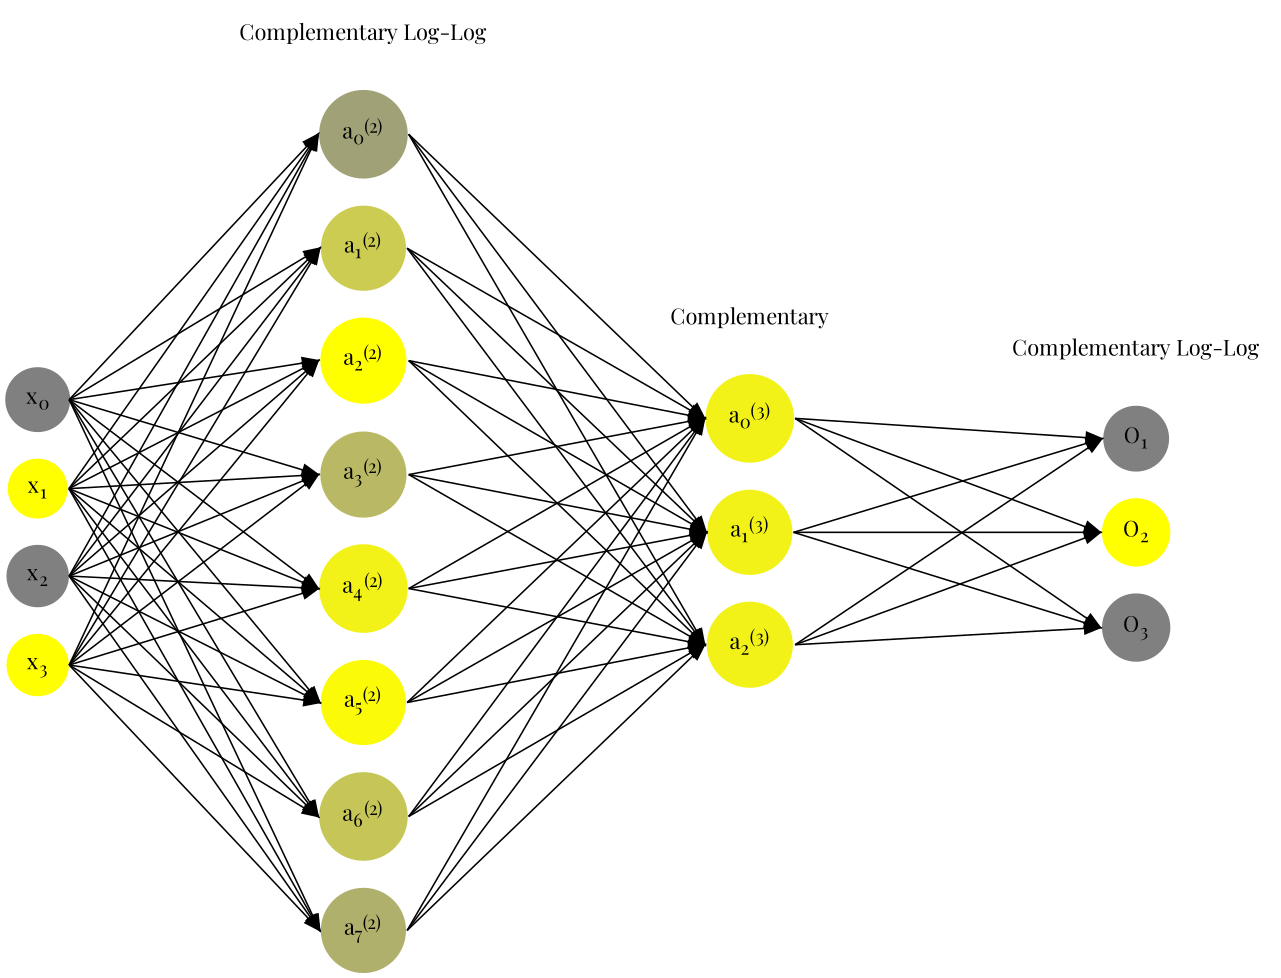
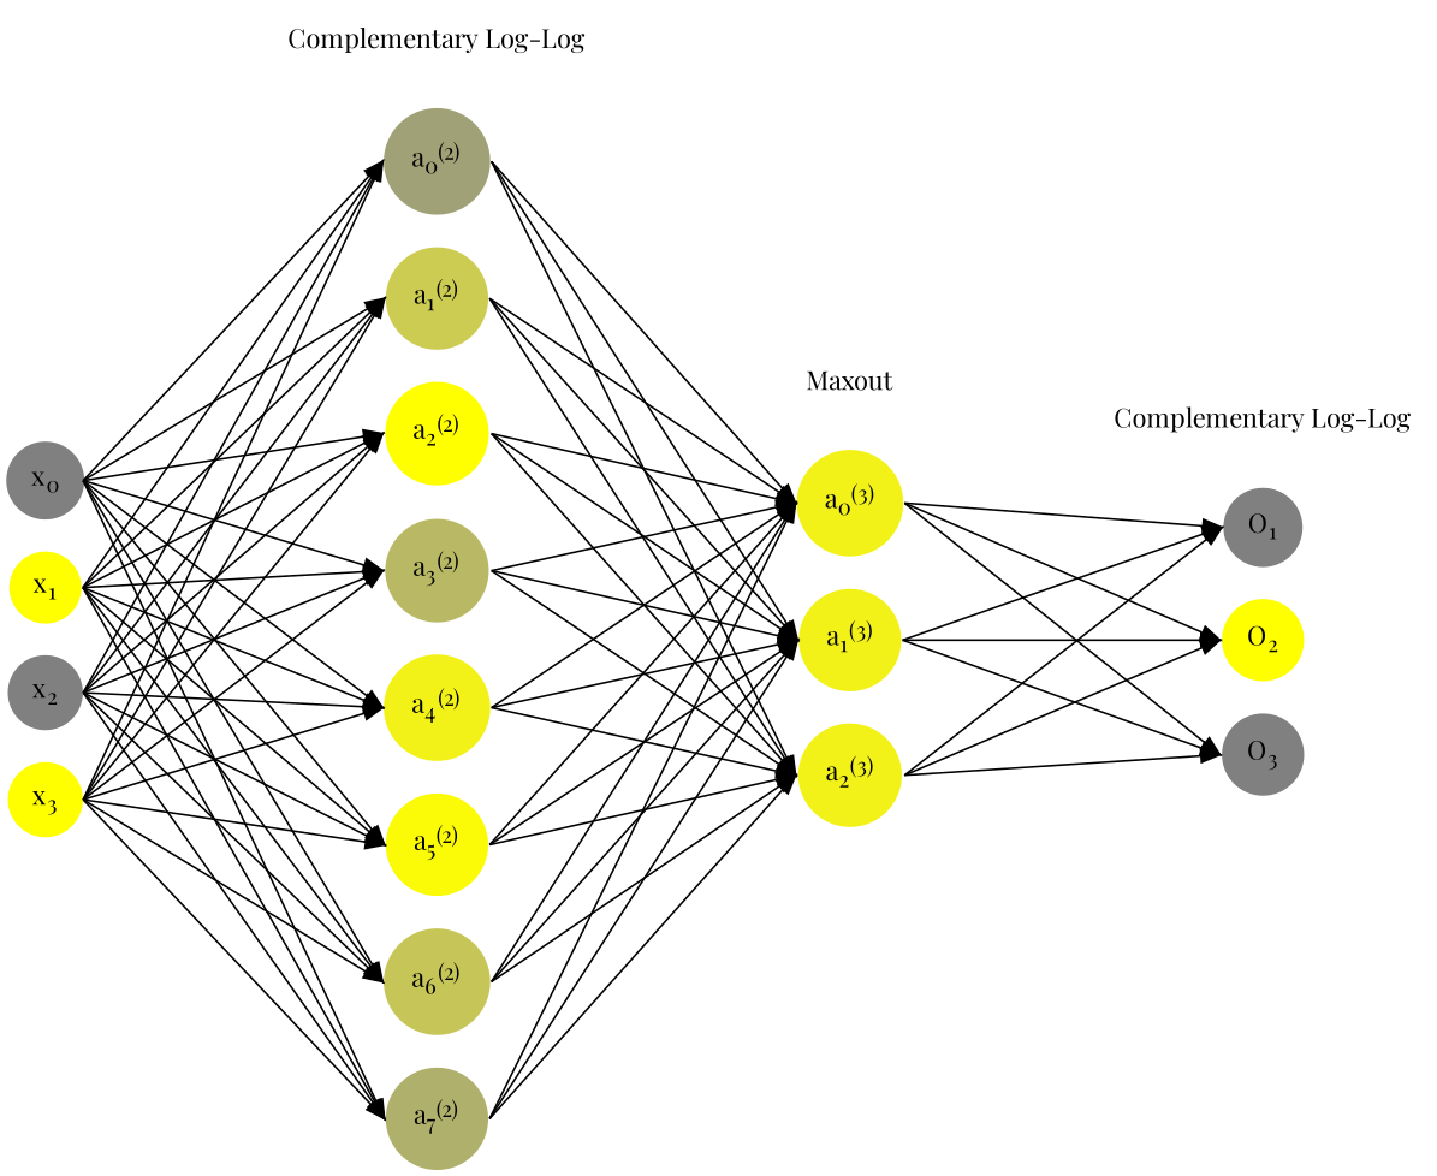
  digraph {
    rankdir=LR
    ranksep=1.4
    splines=false
    fontname="Playfair Display"
    node [color="0.1667, 0.0, 0.5" fillcolor="0.1667, 0.0, 0.5" shape=circle style=filled fontname="Playfair Display"]
    edge [headport=w style=solid tailport=e fontname="Playfair Display"]
    n1 [label=<x<sub>0</sub>>]
    n2 [color="0.1667, 1.0, 1.0" fillcolor="0.1667, 1.0, 1.0" label=<x<sub>1</sub>>]
    n3 [label=<x<sub>2</sub>>]
    n4 [color="0.1667, 1.0, 1.0" fillcolor="0.1667, 1.0, 1.0" label=<x<sub>3</sub>>]
    n5 [color="0.1667, 0.263794, 0.631897" fillcolor="0.1667, 0.263794, 0.631897" label=<a<sub>0</sub><sup>(2)</sup>>]
    n6 [color="0.1667, 0.596913, 0.798457" fillcolor="0.1667, 0.596913, 0.798457" label=<a<sub>1</sub><sup>(2)</sup>>]
    n7 [color="0.1667, 0.999988, 0.999994" fillcolor="0.1667, 0.999988, 0.999994" label=<a<sub>2</sub><sup>(2)</sup>>]
    n8 [color="0.1667, 0.451442, 0.725721" fillcolor="0.1667, 0.451442, 0.725721" label=<a<sub>3</sub><sup>(2)</sup>>]
    n9 [color="0.1667, 0.898319, 0.949159" fillcolor="0.1667, 0.898319, 0.949159" label=<a<sub>4</sub><sup>(2)</sup>>]
    n10 [color="0.1667, 0.966935, 0.983468" fillcolor="0.1667, 0.966935, 0.983468" label=<a<sub>5</sub><sup>(2)</sup>>]
    n11 [color="0.1667, 0.552095, 0.776048" fillcolor="0.1667, 0.552095, 0.776048" label=<a<sub>6</sub><sup>(2)</sup>>]
    n12 [color="0.1667, 0.379981, 0.689991" fillcolor="0.1667, 0.379981, 0.689991" label=<a<sub>7</sub><sup>(2)</sup>>]
    n13 [color="0.1667, 0.892967, 0.946483" fillcolor="0.1667, 0.892967, 0.946483" label=<a<sub>0</sub><sup>(3)</sup>>]
    n14 [color="0.1667, 0.892967, 0.946483" fillcolor="0.1667, 0.892967, 0.946483" label=<a<sub>1</sub><sup>(3)</sup>>]
    n15 [color="0.1667, 0.892967, 0.946483" fillcolor="0.1667, 0.892967, 0.946483" label=<a<sub>2</sub><sup>(3)</sup>>]
    n16 [label=<O<sub>1</sub>>]
    n17 [color="0.1667, 1.0, 1.0" fillcolor="0.1667, 1.0, 1.0" label=<O<sub>2</sub>>]
    n18 [label=<O<sub>3</sub>>]
    n19 [label="Complementary Log-Log" shape=plaintext color="" fillcolor="" style=""]
-   n20 [label=Complementary shape=plaintext color="" fillcolor="" style=""]
+   n20 [label=Maxout shape=plaintext color="" fillcolor="" style=""]
    n21 [label="Complementary Log-Log" shape=plaintext color="" fillcolor="" style=""]
    subgraph sub_1 {
      n1
    }
    subgraph sub_2 {
      n2
    }
    subgraph sub_3 {
      n3
    }
    subgraph sub_4 {
      n4
    }
    subgraph sub_5 {
      n5
    }
    subgraph sub_6 {
      n6
    }
    subgraph sub_7 {
      n7
    }
    subgraph sub_8 {
      n8
    }
    subgraph sub_9 {
      n9
    }
    subgraph sub_10 {
      n10
    }
    subgraph sub_11 {
      n11
    }
    subgraph sub_12 {
      n12
    }
    subgraph sub_13 {
      n13
    }
    subgraph sub_14 {
      n14
    }
    subgraph sub_15 {
      n15
    }
    subgraph sub_16 {
      n16
    }
    subgraph sub_17 {
      n17
    }
    subgraph sub_18 {
      n18
    }
    subgraph sub_19 {
      rank=same
      n1
      n2
      n3
      n4
    }
    subgraph sub_20 {
      rank=same
      n5
      n6
      n7
      n8
      n9
      n10
      n11
      n12
    }
    subgraph sub_21 {
      rank=same
      n13
      n14
      n15
    }
    subgraph sub_22 {
      rank=same
      n16
      n17
      n18
    }
    subgraph sub_23 {
      rank=same
      n5
      n19
    }
    subgraph sub_24 {
      rank=same
      n13
      n20
    }
    subgraph sub_25 {
      rank=same
      n16
      n21
    }
    n1 -> n2 [style=invis]
    n1 -> n5
    n1 -> n6
    n1 -> n7
    n1 -> n8
    n1 -> n9
    n1 -> n10
    n1 -> n11
    n1 -> n12
    n2 -> n3 [style=invis]
    n2 -> n5
    n2 -> n6
    n2 -> n7
    n2 -> n8
    n2 -> n9
    n2 -> n10
    n2 -> n11
    n2 -> n12
    n3 -> n4 [style=invis]
    n3 -> n5
    n3 -> n6
    n3 -> n7
    n3 -> n8
    n3 -> n9
    n3 -> n10
    n3 -> n11
    n3 -> n12
    n4 -> n5
    n4 -> n6
    n4 -> n7
    n4 -> n8
    n4 -> n9
    n4 -> n10
    n4 -> n11
    n4 -> n12
    n5 -> n6 [style=invis]
    n5 -> n13
    n5 -> n14
    n5 -> n15
    n6 -> n7 [style=invis]
    n6 -> n13
    n6 -> n14
    n6 -> n15
    n7 -> n8 [style=invis]
    n7 -> n13
    n7 -> n14
    n7 -> n15
    n8 -> n9 [style=invis]
    n8 -> n13
    n8 -> n14
    n8 -> n15
    n9 -> n10 [style=invis]
    n9 -> n13
    n9 -> n14
    n9 -> n15
    n10 -> n11 [style=invis]
    n10 -> n13
    n10 -> n14
    n10 -> n15
    n11 -> n12 [style=invis]
    n11 -> n13
    n11 -> n14
    n11 -> n15
    n12 -> n13
    n12 -> n14
    n12 -> n15
    n13 -> n14 [style=invis]
    n13 -> n16
    n13 -> n17
    n13 -> n18
    n14 -> n15 [style=invis]
    n14 -> n16
    n14 -> n17
    n14 -> n18
    n15 -> n16
    n15 -> n17
    n15 -> n18
    n16 -> n17 [style=invis]
    n17 -> n18 [style=invis]
    n19 -> n5 [style=invis]
    n20 -> n13 [style=invis]
    n21 -> n16 [style=invis]
  }
